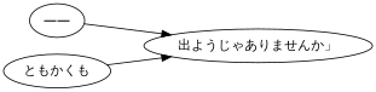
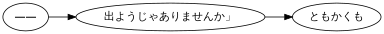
  digraph {
    rankdir=LR
    n1 [label="——"]
    n2 [label="出ようじゃありませんか」"]
    n3 [label="ともかくも"]
    n1 -> n2
-   n3 -> n2
+   n2 -> n3
  }
